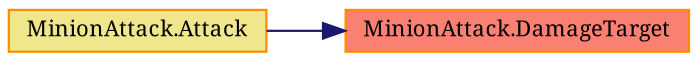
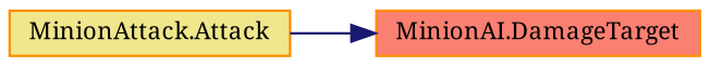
  digraph {
    rankdir=RL
    fontname="Noto Serif"
    node [color=darkorange fontname="Noto Serif" fontsize=10 shape=record style=filled]
-   n1 [fillcolor=salmon fontcolor=black height=0.2 label="MinionAttack.DamageTarget" width=0.4]
+   n1 [fillcolor=salmon fontcolor=black height=0.2 label="MinionAI.DamageTarget" width=0.4]
    n2 [fillcolor=khaki height=0.2 label="MinionAttack.Attack" width=0.4]
    n1 -> n2 [color=midnightblue dir=back fontname="Noto Serif" fontsize=10 labelfontname=Helvetica labelfontsize=10 style=solid]
  }
